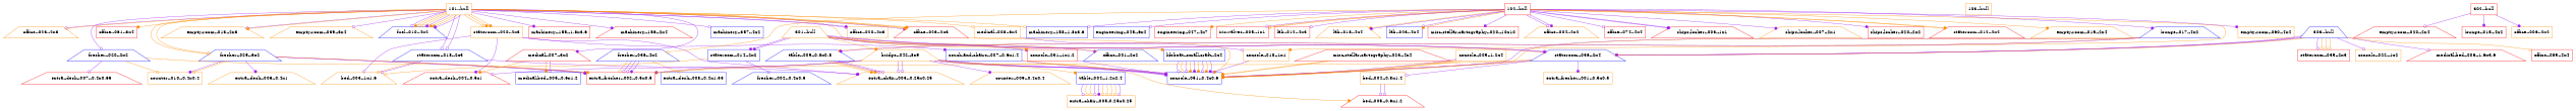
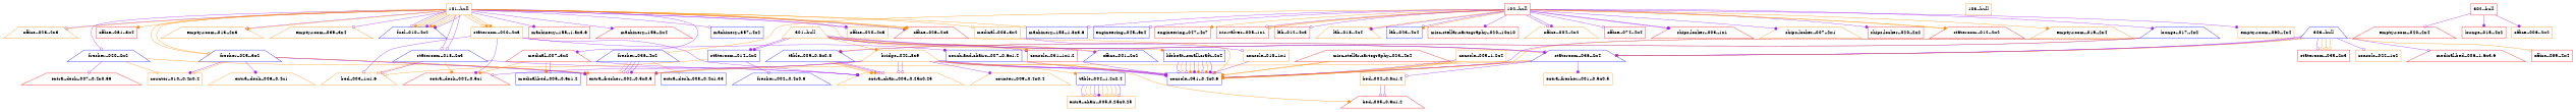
  digraph {
    node [color=darkorange shape=box]
    edge [arrowhead=odot color=purple]
    "empty-room--013--2x3" [shape=trapezium]
    "101--hull"
    "empty-room--039--3x4" [shape=trapezium]
    "fresher--020--2x2" [color=blue shape=trapezium]
    "fresher--025--3x2" [color=blue shape=trapezium]
    "fuel--010--4x2" [color=blue shape=trapezium]
    "lifeboat--small-craft--2x4" [color=blue]
    "machinery--155--1.8x3.6" [color=red]
    "machinery--156--2x4" [color=red shape=trapezium]
    "machinery--158--1.8x3.6" [color=blue]
    "machinery--357--4x2" [color=blue]
    "medical--007--3x2" [color=red shape=trapezium]
    "medical--008--3x2"
    "office--020--2x3"
    "office--023--2x3" [shape=trapezium]
    "office--026--2x3" [color=red shape=trapezium]
    "office--061--3x4" [color=red]
    "stateroom--018--2x3" [color=blue shape=trapezium]
    "stateroom--020--2x3"
    "extra--fresher--002--0.5x0.5" [color=red]
    "counter--010--0.4x0.4"
    "extra--desk--007--0.4x0.66" [color=red shape=trapezium]
    "extra--desk--006--0.4x1" [shape=trapezium]
    "console--051--0.4x0.6" [color=blue]
    "extra--chair--003--0.25x0.25" [shape=trapezium]
    "extra--desk--004--0.5x1" [color=red shape=trapezium]
    "medical-bed--005--0.6x1.2" [color=blue]
    "console--018--1x1"
    "bed--003--1x1.6" [shape=trapezium]
    "couch-and-chairs--007--0.6x1.4" [color=blue]
    "102--hull" [color=red]
    "empty-room--019--2x4" [shape=trapezium]
    "empty-room--060--4x4"
    "engineering--045--6x4" [color=blue]
    "engineering--047--4x7" [color=red]
    "fresher--036--4x2" [color=blue shape=trapezium]
    "iris-valves--005--1x1" [color=red]
    "lab--012--4x3" [color=red]
    "lab--018--4x4" [shape=trapezium]
    "lab--023--4x4" [color=blue]
    "lounge--017--4x2" [color=blue shape=trapezium]
    "misc-stellar-cartography--020--10x10" [color=red]
    "office--004--2x2" [shape=trapezium]
    "office--074--4x4" [color=red]
    "ships-locker--003--1x1" [color=red shape=trapezium]
    "ships-locker--007--2x1" [shape=trapezium]
    "ships-locker--020--2x2" [color=red]
    "stateroom--012--2x2" [color=red shape=trapezium]
    "extra--desk--008--0.4x1.33" [color=blue]
    "table--009--0.8x0.8" [color=blue shape=trapezium]
    "103--hull"
    "301--hull" [shape=trapezium]
    "bridge--042--8x9" [shape=trapezium]
    "console--031--1x1.2" [color=red]
    "office--001--2x2" [color=blue shape=trapezium]
    "stateroom--014--2x2" [color=blue]
    "stateroom--036--2x4" [color=blue shape=trapezium]
    "bed--005--0.6x1.2" [color=red shape=trapezium]
    "counter--009--0.4x0.4" [shape=trapezium]
    "table--004--1.2x2.4" [color=blue]
    "misc-stellar-cartography--023--4x4" [color=red shape=trapezium]
    "fresher--002--0.4x0.6" [color=blue shape=trapezium]
    "bed--004--0.8x1.4"
    "extra--fresher--001--0.5x0.5"
    "302--hull" [color=red]
    "empty-room--020--2x4" [color=red shape=trapezium]
    "lounge--015--4x2" [color=red]
    "office--006--2x2"
    "303--hull" [color=blue shape=trapezium]
    "console--022--1x2"
    "medical-bed--006--1.6x3.6" [color=red shape=trapezium]
    "office--089--4x4" [color=red]
    "stateroom--035--2x3" [color=red]
    "extra--chair--005-0.25x0.25"
    "console--005--1.2x4"
    "101--hull" -> "empty-room--013--2x3"
    "101--hull" -> "empty-room--013--2x3" [arrowhead=dot color=darkorange]
    "101--hull" -> "empty-room--039--3x4"
    "101--hull" -> "fresher--020--2x2"
    "101--hull" -> "fresher--025--3x2" [color=darkorange]
    "101--hull" -> "fresher--025--3x2" [color=darkorange]
    "101--hull" -> "fuel--010--4x2"
    "101--hull" -> "fuel--010--4x2" [arrowhead=dot color=darkorange]
    "101--hull" -> "fuel--010--4x2" [color=darkorange]
    "101--hull" -> "fuel--010--4x2" [color=darkorange]
    "101--hull" -> "fuel--010--4x2" [arrowhead=dot]
    "101--hull" -> "fuel--010--4x2" [arrowhead=dot color=darkorange]
    "101--hull" -> "fuel--010--4x2" [arrowhead=dot color=darkorange]
    "101--hull" -> "fuel--010--4x2" [arrowhead=dot]
    "101--hull" -> "lifeboat--small-craft--2x4" [arrowhead=dot color=darkorange]
    "101--hull" -> "machinery--155--1.8x3.6" [arrowhead=dot]
    "101--hull" -> "machinery--156--2x4" [arrowhead=dot]
    "101--hull" -> "machinery--158--1.8x3.6" [color=darkorange]
    "101--hull" -> "machinery--357--4x2"
    "101--hull" -> "medical--007--3x2" [arrowhead=dot]
    "101--hull" -> "medical--008--3x2" [color=darkorange]
    "101--hull" -> "office--020--2x3"
    "101--hull" -> "office--020--2x3" [arrowhead=dot]
    "101--hull" -> "office--023--2x3"
    "101--hull" -> "office--023--2x3" [color=darkorange]
    "101--hull" -> "office--026--2x3" [arrowhead=dot]
    "101--hull" -> "office--026--2x3" [arrowhead=dot color=darkorange]
    "101--hull" -> "office--026--2x3" [arrowhead=dot color=darkorange]
    "101--hull" -> "office--026--2x3" [arrowhead=dot color=darkorange]
    "101--hull" -> "office--061--3x4" [arrowhead=dot color=darkorange]
    "101--hull" -> "stateroom--018--2x3"
    "101--hull" -> "stateroom--018--2x3"
    "101--hull" -> "stateroom--020--2x3" [color=darkorange]
    "101--hull" -> "stateroom--020--2x3" [arrowhead=dot color=darkorange]
    "101--hull" -> "stateroom--020--2x3" [arrowhead=dot color=darkorange]
    "fresher--020--2x2" -> "extra--fresher--002--0.5x0.5" [color=darkorange]
    "fresher--020--2x2" -> "counter--010--0.4x0.4" [color=darkorange]
    "fresher--020--2x2" -> "extra--desk--007--0.4x0.66"
    "fresher--025--3x2" -> "extra--fresher--002--0.5x0.5" [arrowhead=dot]
    "fresher--025--3x2" -> "extra--fresher--002--0.5x0.5" [arrowhead=dot]
    "fresher--025--3x2" -> "extra--fresher--002--0.5x0.5" [arrowhead=dot color=darkorange]
    "fresher--025--3x2" -> "counter--010--0.4x0.4" [arrowhead=dot]
    "fresher--025--3x2" -> "counter--010--0.4x0.4" [color=darkorange]
    "fresher--025--3x2" -> "extra--desk--006--0.4x1" [arrowhead=dot]
    "lifeboat--small-craft--2x4" -> "console--051--0.4x0.6"
    "lifeboat--small-craft--2x4" -> "console--051--0.4x0.6" [color=darkorange]
    "lifeboat--small-craft--2x4" -> "console--051--0.4x0.6"
    "lifeboat--small-craft--2x4" -> "console--051--0.4x0.6" [arrowhead=dot color=darkorange]
    "lifeboat--small-craft--2x4" -> "console--051--0.4x0.6" [arrowhead=dot]
    "lifeboat--small-craft--2x4" -> "console--051--0.4x0.6" [arrowhead=dot color=darkorange]
    "lifeboat--small-craft--2x4" -> "console--051--0.4x0.6"
    "lifeboat--small-craft--2x4" -> "console--051--0.4x0.6" [arrowhead=dot color=darkorange]
    "lifeboat--small-craft--2x4" -> "console--051--0.4x0.6" [arrowhead=dot]
+   "medical--007--3x2" -> "extra--chair--003--0.25x0.25" [arrowhead=dot]
    "medical--007--3x2" -> "extra--desk--004--0.5x1" [arrowhead=dot color=darkorange]
    "medical--007--3x2" -> "medical-bed--005--0.6x1.2" [arrowhead=dot color=darkorange]
    "medical--007--3x2" -> "medical-bed--005--0.6x1.2"
    "medical--008--3x2" -> "console--018--1x1"
    "office--026--2x3" -> "console--051--0.4x0.6" [arrowhead=dot color=darkorange]
    "stateroom--018--2x3" -> "extra--chair--003--0.25x0.25" [arrowhead=dot]
+   "stateroom--018--2x3" -> "extra--desk--004--0.5x1" [arrowhead=dot color=darkorange]
    "stateroom--018--2x3" -> "bed--003--1x1.6" [color=darkorange]
    "stateroom--018--2x3" -> "bed--003--1x1.6"
    "stateroom--020--2x3" -> "extra--chair--003--0.25x0.25" [arrowhead=dot]
    "stateroom--020--2x3" -> "extra--desk--004--0.5x1" [arrowhead=dot]
    "stateroom--020--2x3" -> "bed--003--1x1.6"
    "stateroom--020--2x3" -> "couch-and-chairs--007--0.6x1.4" [arrowhead=dot]
    "console--018--1x1" -> "console--051--0.4x0.6"
    "couch-and-chairs--007--0.6x1.4" -> "console--051--0.4x0.6" [arrowhead=dot]
    "couch-and-chairs--007--0.6x1.4" -> "console--051--0.4x0.6" [arrowhead=dot color=darkorange]
    "102--hull" -> "machinery--158--1.8x3.6"
-   "102--hull" -> "console--018--1x1" [arrowhead=dot color=darkorange]
    "102--hull" -> "empty-room--019--2x4" [arrowhead=dot color=darkorange]
    "102--hull" -> "empty-room--060--4x4" [arrowhead=dot]
    "102--hull" -> "engineering--045--6x4"
    "102--hull" -> "engineering--047--4x7" [arrowhead=dot color=darkorange]
    "102--hull" -> "fresher--036--4x2" [color=darkorange]
    "102--hull" -> "iris-valves--005--1x1"
    "102--hull" -> "iris-valves--005--1x1" [color=darkorange]
    "102--hull" -> "iris-valves--005--1x1" [color=darkorange]
    "102--hull" -> "lab--012--4x3"
    "102--hull" -> "lab--018--4x4" [arrowhead=dot color=darkorange]
    "102--hull" -> "lab--018--4x4" [arrowhead=dot]
    "102--hull" -> "lab--023--4x4"
    "102--hull" -> "lab--023--4x4" [arrowhead=dot color=darkorange]
    "102--hull" -> "lounge--017--4x2" [arrowhead=dot]
    "102--hull" -> "misc-stellar-cartography--020--10x10" [arrowhead=dot]
    "102--hull" -> "office--004--2x2"
    "102--hull" -> "office--004--2x2" [arrowhead=dot]
    "102--hull" -> "office--074--4x4"
    "102--hull" -> "ships-locker--003--1x1" [arrowhead=dot]
    "102--hull" -> "ships-locker--003--1x1" [arrowhead=dot]
    "102--hull" -> "ships-locker--007--2x1" [arrowhead=dot]
    "102--hull" -> "ships-locker--020--2x2" [arrowhead=dot]
    "102--hull" -> "stateroom--012--2x2" [color=darkorange]
    "102--hull" -> "stateroom--012--2x2" [arrowhead=dot color=darkorange]
    "fresher--036--4x2" -> "extra--fresher--002--0.5x0.5" [color=darkorange]
    "fresher--036--4x2" -> "extra--fresher--002--0.5x0.5"
    "fresher--036--4x2" -> "extra--fresher--002--0.5x0.5"
    "fresher--036--4x2" -> "extra--fresher--002--0.5x0.5" [arrowhead=dot]
    "fresher--036--4x2" -> "extra--desk--008--0.4x1.33" [color=darkorange]
    "lounge--017--4x2" -> "console--051--0.4x0.6" [arrowhead=dot]
    "lounge--017--4x2" -> "console--051--0.4x0.6" [arrowhead=dot color=darkorange]
    "lounge--017--4x2" -> "table--009--0.8x0.8" [arrowhead=dot color=darkorange]
    "lounge--017--4x2" -> "table--009--0.8x0.8" [arrowhead=dot]
    "table--009--0.8x0.8" -> "extra--chair--003--0.25x0.25" [arrowhead=dot color=darkorange]
    "table--009--0.8x0.8" -> "extra--chair--003--0.25x0.25" [arrowhead=dot color=darkorange]
    "table--009--0.8x0.8" -> "extra--chair--003--0.25x0.25"
    "table--009--0.8x0.8" -> "extra--chair--003--0.25x0.25"
    "301--hull" -> "bridge--042--8x9" [arrowhead=dot color=darkorange]
    "301--hull" -> "console--031--1x1.2" [arrowhead=dot]
    "301--hull" -> "console--031--1x1.2" [arrowhead=dot color=darkorange]
    "301--hull" -> "office--001--2x2" [arrowhead=dot]
    "301--hull" -> "office--001--2x2" [color=darkorange]
    "301--hull" -> "stateroom--014--2x2" [arrowhead=dot]
    "301--hull" -> "stateroom--014--2x2" [arrowhead=dot]
    "301--hull" -> "stateroom--036--2x4" [color=darkorange]
    "301--hull" -> "stateroom--036--2x4" [arrowhead=dot]
    "301--hull" -> "stateroom--036--2x4"
    "bridge--042--8x9" -> "extra--fresher--002--0.5x0.5" [arrowhead=dot]
    "bridge--042--8x9" -> "extra--fresher--002--0.5x0.5" [color=darkorange]
    "bridge--042--8x9" -> "console--051--0.4x0.6"
    "bridge--042--8x9" -> "console--051--0.4x0.6" [arrowhead=dot]
    "bridge--042--8x9" -> "console--051--0.4x0.6"
    "bridge--042--8x9" -> "console--051--0.4x0.6"
    "bridge--042--8x9" -> "extra--chair--003--0.25x0.25"
    "bridge--042--8x9" -> "extra--chair--003--0.25x0.25"
    "bridge--042--8x9" -> "extra--desk--004--0.5x1"
    "bridge--042--8x9" -> "bed--005--0.6x1.2" [arrowhead=dot color=darkorange]
    "bridge--042--8x9" -> "counter--009--0.4x0.4" [arrowhead=dot]
    "bridge--042--8x9" -> "table--004--1.2x2.4" [arrowhead=dot color=darkorange]
    "console--031--1x1.2" -> "console--051--0.4x0.6"
    "stateroom--014--2x2" -> "bed--003--1x1.6" [color=darkorange]
    "stateroom--014--2x2" -> "fresher--002--0.4x0.6"
    "stateroom--036--2x4" -> "extra--fresher--002--0.5x0.5" [color=darkorange]
    "stateroom--036--2x4" -> "console--051--0.4x0.6" [arrowhead=dot]
    "stateroom--036--2x4" -> "console--051--0.4x0.6" [color=darkorange]
    "stateroom--036--2x4" -> "bed--004--0.8x1.4"
    "stateroom--036--2x4" -> "extra--fresher--001--0.5x0.5" [arrowhead=dot]
    "table--004--1.2x2.4" -> "extra--chair--005-0.25x0.25"
    "table--004--1.2x2.4" -> "extra--chair--005-0.25x0.25" [color=darkorange]
    "table--004--1.2x2.4" -> "extra--chair--005-0.25x0.25" [color=darkorange]
    "table--004--1.2x2.4" -> "extra--chair--005-0.25x0.25"
    "table--004--1.2x2.4" -> "extra--chair--005-0.25x0.25" [arrowhead=dot]
    "table--004--1.2x2.4" -> "extra--chair--005-0.25x0.25" [color=darkorange]
    "table--004--1.2x2.4" -> "extra--chair--005-0.25x0.25" [color=darkorange]
    "table--004--1.2x2.4" -> "extra--chair--005-0.25x0.25" [color=darkorange]
    "table--004--1.2x2.4" -> "extra--chair--005-0.25x0.25" [color=darkorange]
    "table--004--1.2x2.4" -> "extra--chair--005-0.25x0.25"
    "misc-stellar-cartography--023--4x4" -> "console--051--0.4x0.6" [arrowhead=dot color=darkorange]
    "misc-stellar-cartography--023--4x4" -> "console--051--0.4x0.6" [color=darkorange]
    "bed--004--0.8x1.4" -> "bed--005--0.6x1.2"
    "bed--004--0.8x1.4" -> "bed--005--0.6x1.2"
    "302--hull" -> "empty-room--020--2x4"
    "302--hull" -> "lounge--015--4x2" [arrowhead=dot]
    "302--hull" -> "office--006--2x2" [arrowhead=dot]
    "303--hull" -> "stateroom--036--2x4" [arrowhead=dot]
    "303--hull" -> "stateroom--036--2x4" [arrowhead=dot]
    "303--hull" -> "stateroom--036--2x4"
    "303--hull" -> "stateroom--036--2x4" [color=darkorange]
    "303--hull" -> "console--022--1x2"
    "303--hull" -> "medical-bed--006--1.6x3.6"
    "303--hull" -> "office--089--4x4" [color=darkorange]
    "303--hull" -> "stateroom--035--2x3"
    "303--hull" -> "stateroom--035--2x3" [color=darkorange]
    "303--hull" -> "stateroom--035--2x3" [color=darkorange]
    "303--hull" -> "stateroom--035--2x3" [color=darkorange]
    "console--005--1.2x4" -> "console--051--0.4x0.6" [arrowhead=dot]
    "console--005--1.2x4" -> "console--051--0.4x0.6" [arrowhead=dot color=darkorange]
    "console--005--1.2x4" -> "console--051--0.4x0.6" [color=darkorange]
    "console--005--1.2x4" -> "console--051--0.4x0.6" [arrowhead=dot color=darkorange]
  }
